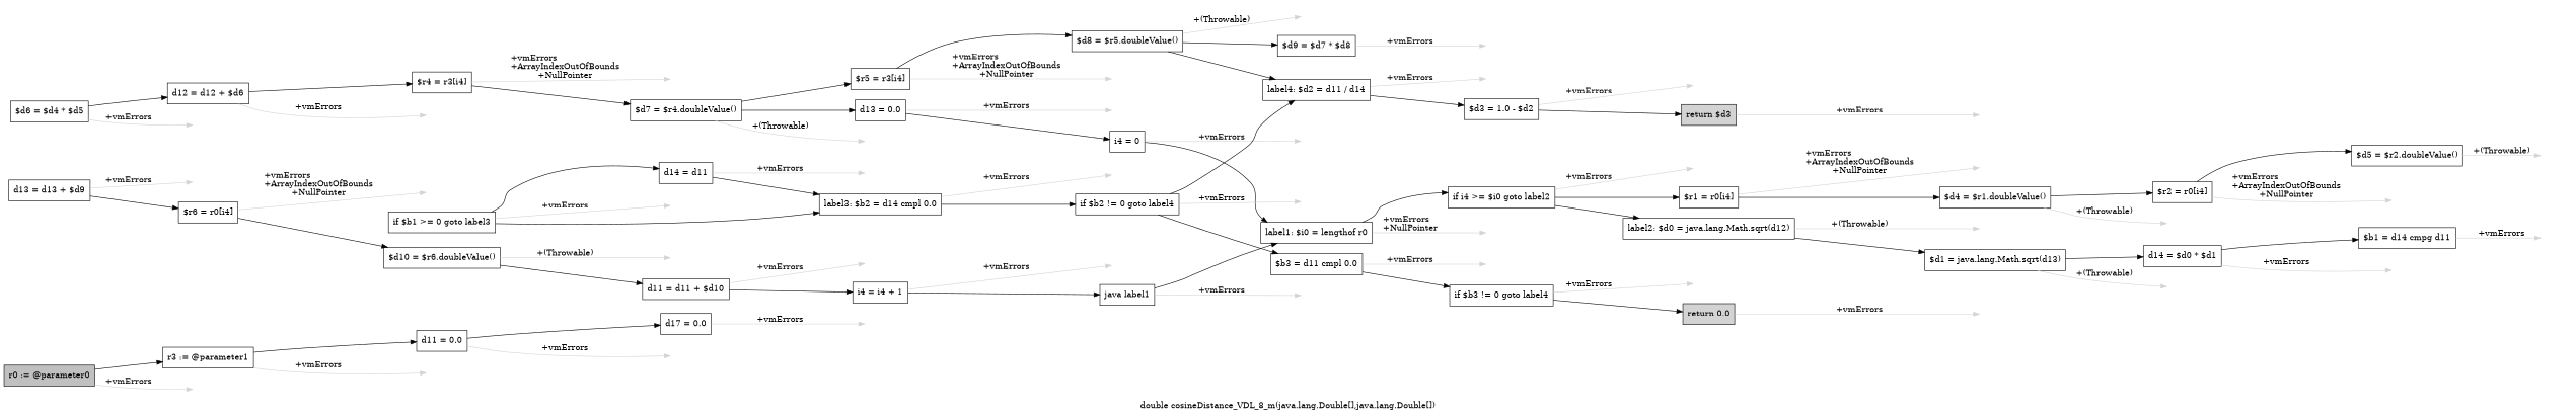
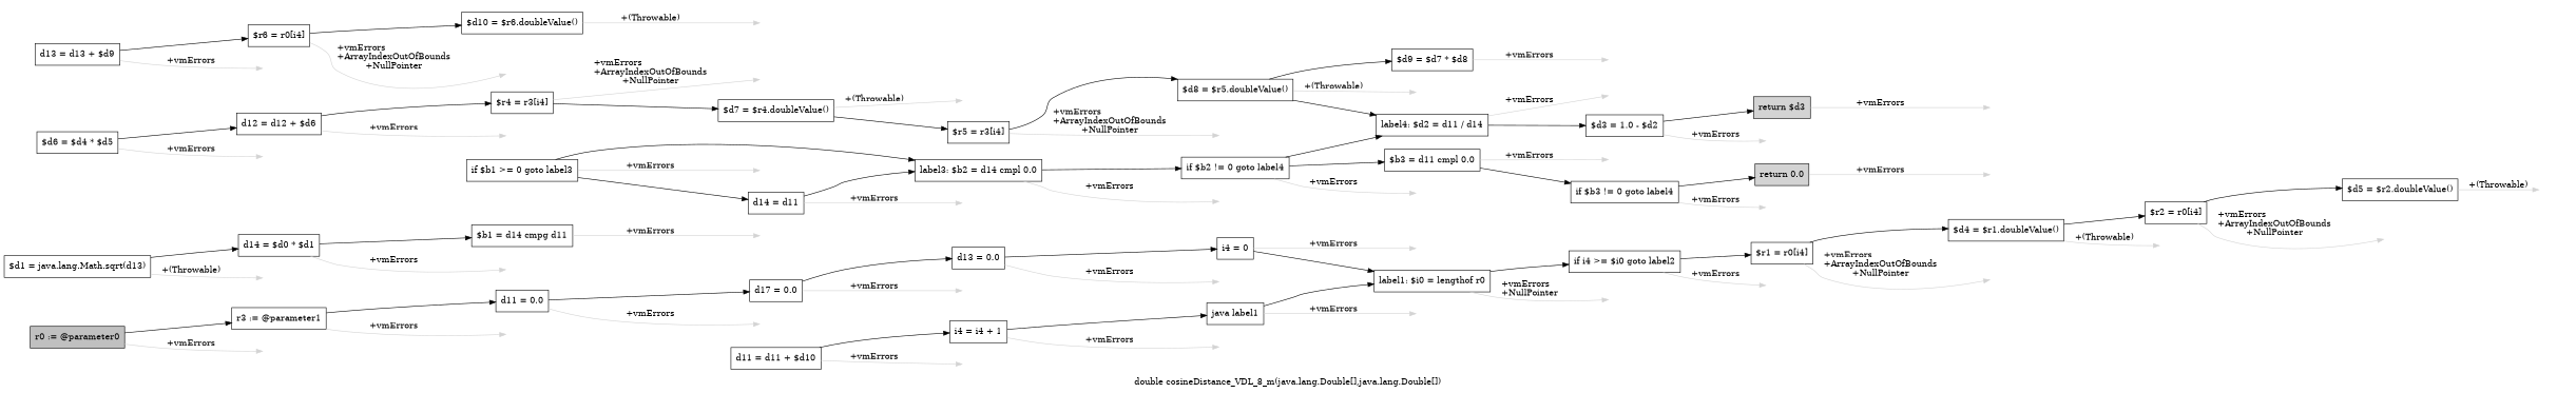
  digraph {
    label="double cosineDistance_VDL_8_m(java.lang.Double[],java.lang.Double[])"
    rankdir=LR
    node [shape=box style=invis]
    edge [color=lightgray]
    n1 [fillcolor=gray label="r0 := @parameter0" style=filled]
    n2 [label="r3 := @parameter1" style=""]
    n3 [label=Esc]
    n4 [label="d11 = 0.0" style=""]
    n5 [label=Esc]
    n6 [label="d17 = 0.0" style=""]
    n7 [label=Esc]
    n8 [label="d13 = 0.0" style=""]
    n9 [label=Esc]
    n10 [label="i4 = 0" style=""]
    n11 [label=Esc]
    n12 [label="label1: $i0 = lengthof r0" style=""]
    n13 [label=Esc]
    n14 [label="if i4 >= $i0 goto label2" style=""]
    n15 [label=Esc]
    n16 [label="$r1 = r0[i4]" style=""]
-   n17 [label="label2: $d0 = java.lang.Math.sqrt(d12)" style=""]
    n18 [label=Esc]
    n19 [label="$d4 = $r1.doubleValue()" style=""]
    n20 [label=Esc]
    n21 [label="$d1 = java.lang.Math.sqrt(d13)" style=""]
    n22 [label=Esc]
    n23 [label="$r2 = r0[i4]" style=""]
    n24 [label=Esc]
    n25 [label="d14 = $d0 * $d1" style=""]
    n26 [label=Esc]
    n27 [label="$d5 = $r2.doubleValue()" style=""]
    n28 [label=Esc]
    n29 [label=Esc]
    n30 [label="$d6 = $d4 * $d5" style=""]
    n31 [label="d12 = d12 + $d6" style=""]
    n32 [label=Esc]
    n33 [label="$r4 = r3[i4]" style=""]
    n34 [label=Esc]
    n35 [label="$d7 = $r4.doubleValue()" style=""]
    n36 [label=Esc]
    n37 [label="$r5 = r3[i4]" style=""]
    n38 [label=Esc]
    n39 [label="$d8 = $r5.doubleValue()" style=""]
    n40 [label=Esc]
    n41 [label="$d9 = $d7 * $d8" style=""]
    n42 [label=Esc]
    n43 [label="label4: $d2 = d11 / d14" style=""]
    n44 [label=Esc]
    n45 [label="d13 = d13 + $d9" style=""]
    n46 [label="$r6 = r0[i4]" style=""]
    n47 [label=Esc]
    n48 [label="$d10 = $r6.doubleValue()" style=""]
    n49 [label=Esc]
    n50 [label="d11 = d11 + $d10" style=""]
    n51 [label=Esc]
    n52 [label="i4 = i4 + 1" style=""]
    n53 [label=Esc]
    n54 [label="java label1" style=""]
    n55 [label=Esc]
    n56 [label=Esc]
    n57 [label="$b1 = d14 cmpg d11" style=""]
    n58 [label=Esc]
    n59 [label=Esc]
    n60 [label="if $b1 >= 0 goto label3" style=""]
    n61 [label="d14 = d11" style=""]
    n62 [label="label3: $b2 = d14 cmpl 0.0" style=""]
    n63 [label=Esc]
    n64 [label=Esc]
    n65 [label="if $b2 != 0 goto label4" style=""]
    n66 [label=Esc]
    n67 [label="$b3 = d11 cmpl 0.0" style=""]
    n68 [label=Esc]
    n69 [label="if $b3 != 0 goto label4" style=""]
    n70 [label=Esc]
    n71 [label="$d3 = 1.0 - $d2" style=""]
    n72 [label=Esc]
    n73 [fillcolor=lightgray label="return 0.0" style=filled]
    n74 [label=Esc]
    n75 [fillcolor=lightgray label="return $d3" style=filled]
    n76 [label=Esc]
    n77 [label=Esc]
    n78 [label=Esc]
    n1 -> n2 [color=black]
    n1 -> n3 [label="\l+vmErrors"]
    n2 -> n4 [color=black]
    n2 -> n5 [label="\l+vmErrors"]
    n4 -> n6 [color=black]
    n4 -> n7 [label="\l+vmErrors"]
-   n35 -> n8 [color=black]
+   n6 -> n8 [color=black]
    n6 -> n9 [label="\l+vmErrors"]
    n8 -> n10 [color=black]
    n8 -> n11 [label="\l+vmErrors"]
    n10 -> n12 [color=black]
    n10 -> n13 [label="\l+vmErrors"]
    n12 -> n14 [color=black]
    n12 -> n15 [label="\l+vmErrors\l+NullPointer"]
    n14 -> n16 [color=black]
-   n14 -> n17 [color=black]
    n14 -> n18 [label="\l+vmErrors"]
    n16 -> n19 [color=black]
    n16 -> n20 [label="\l+vmErrors\l+ArrayIndexOutOfBounds\l+NullPointer"]
-   n17 -> n21 [color=black]
-   n17 -> n22 [label="\l+(Throwable)"]
    n19 -> n23 [color=black]
    n19 -> n24 [label="\l+(Throwable)"]
    n21 -> n25 [color=black]
    n21 -> n26 [label="\l+(Throwable)"]
    n23 -> n27 [color=black]
    n23 -> n28 [label="\l+vmErrors\l+ArrayIndexOutOfBounds\l+NullPointer"]
    n25 -> n57 [color=black]
    n25 -> n58 [label="\l+vmErrors"]
    n27 -> n29 [label="\l+(Throwable)"]
    n30 -> n31 [color=black]
    n30 -> n32 [label="\l+vmErrors"]
    n31 -> n33 [color=black]
    n31 -> n34 [label="\l+vmErrors"]
    n33 -> n35 [color=black]
    n33 -> n36 [label="\l+vmErrors\l+ArrayIndexOutOfBounds\l+NullPointer"]
    n35 -> n37 [color=black]
    n35 -> n38 [label="\l+(Throwable)"]
    n37 -> n39 [color=black]
    n37 -> n40 [label="\l+vmErrors\l+ArrayIndexOutOfBounds\l+NullPointer"]
    n39 -> n41 [color=black]
    n39 -> n42 [label="\l+(Throwable)"]
    n39 -> n43 [color=black]
    n41 -> n44 [label="\l+vmErrors"]
    n43 -> n71 [color=black]
    n43 -> n72 [label="\l+vmErrors"]
    n45 -> n46 [color=black]
    n45 -> n47 [label="\l+vmErrors"]
    n46 -> n48 [color=black]
    n46 -> n49 [label="\l+vmErrors\l+ArrayIndexOutOfBounds\l+NullPointer"]
-   n48 -> n50 [color=black]
    n48 -> n51 [label="\l+(Throwable)"]
    n50 -> n52 [color=black]
    n50 -> n53 [label="\l+vmErrors"]
    n52 -> n54 [color=black]
    n52 -> n55 [label="\l+vmErrors"]
    n54 -> n12 [color=black]
    n54 -> n56 [label="\l+vmErrors"]
    n57 -> n59 [label="\l+vmErrors"]
    n60 -> n61 [color=black]
    n60 -> n62 [color=black]
    n60 -> n63 [label="\l+vmErrors"]
    n61 -> n62 [color=black]
    n61 -> n64 [label="\l+vmErrors"]
    n62 -> n65 [color=black]
    n62 -> n66 [label="\l+vmErrors"]
    n65 -> n43 [color=black]
    n65 -> n67 [color=black]
    n65 -> n68 [label="\l+vmErrors"]
    n67 -> n69 [color=black]
    n67 -> n70 [label="\l+vmErrors"]
    n69 -> n73 [color=black]
    n69 -> n74 [label="\l+vmErrors"]
    n71 -> n75 [color=black]
    n71 -> n76 [label="\l+vmErrors"]
    n73 -> n77 [label="\l+vmErrors"]
    n75 -> n78 [label="\l+vmErrors"]
  }
